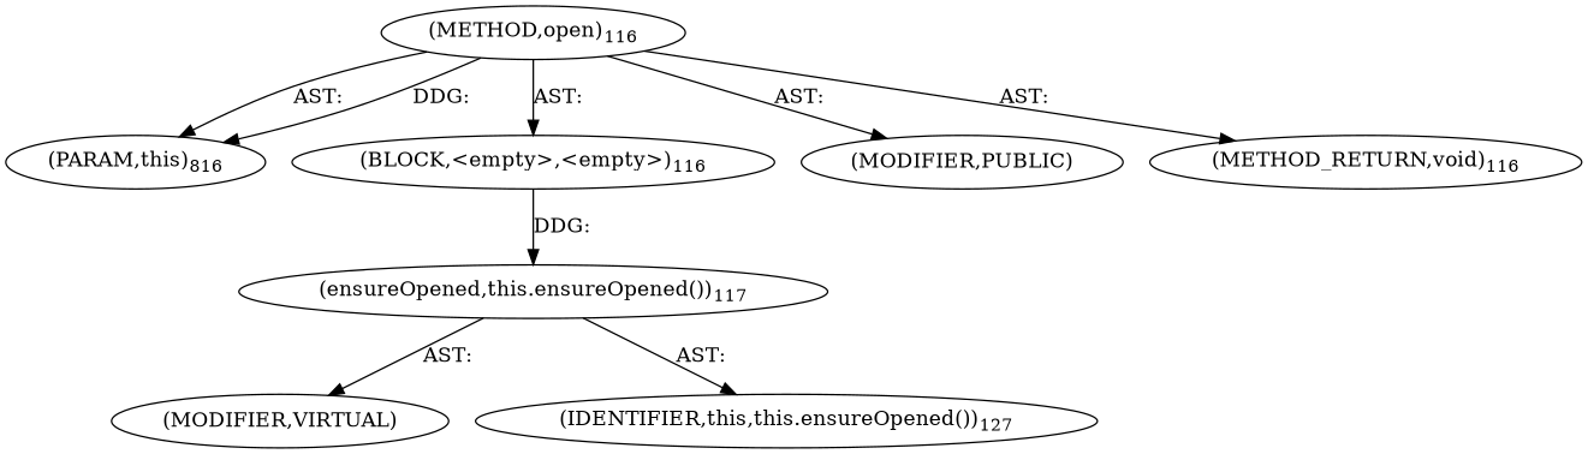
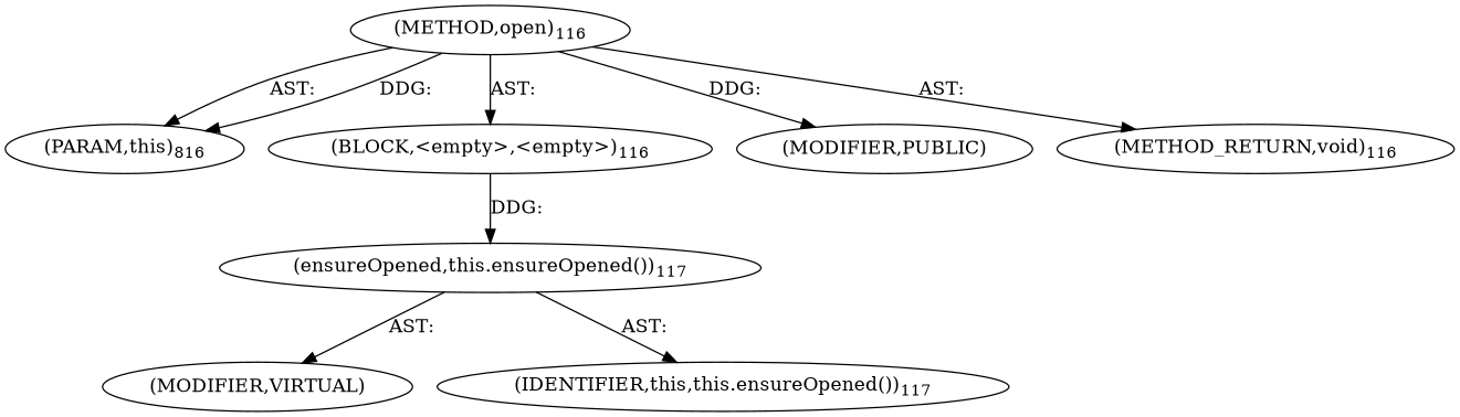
  digraph {
    n1 [label=<(METHOD,open)<SUB>116</SUB>>]
    n2 [label=<(PARAM,this)<SUB>816</SUB>>]
    n3 [label=<(BLOCK,&lt;empty&gt;,&lt;empty&gt;)<SUB>116</SUB>>]
    n4 [label=<(MODIFIER,PUBLIC)>]
    n5 [label=<(METHOD_RETURN,void)<SUB>116</SUB>>]
    n6 [label=<(ensureOpened,this.ensureOpened())<SUB>117</SUB>>]
    n7 [label=<(MODIFIER,VIRTUAL)>]
-   n8 [label=<(IDENTIFIER,this,this.ensureOpened())<SUB>127</SUB>>]
+   n8 [label=<(IDENTIFIER,this,this.ensureOpened())<SUB>117</SUB>>]
    n1 -> n2 [label="AST: "]
    n1 -> n2 [label="DDG: "]
    n1 -> n3 [label="AST: "]
-   n1 -> n4 [label="AST: "]
+   n1 -> n4 [label="DDG: "]
    n1 -> n5 [label="AST: "]
    n3 -> n6 [label="DDG: "]
    n6 -> n7 [label="AST: "]
    n6 -> n8 [label="AST: "]
  }
